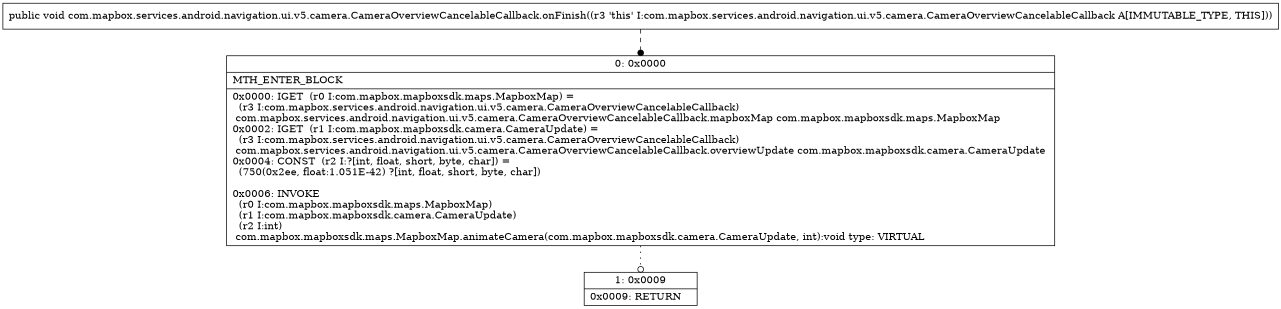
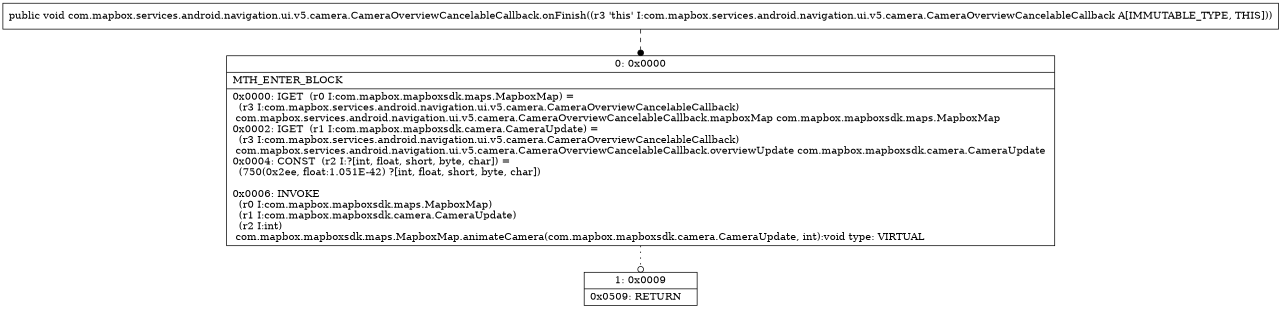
  digraph {
    node [shape=record]
    n1 [label="{0\:\ 0x0000|MTH_ENTER_BLOCK\l|0x0000: IGET  (r0 I:com.mapbox.mapboxsdk.maps.MapboxMap) = \l  (r3 I:com.mapbox.services.android.navigation.ui.v5.camera.CameraOverviewCancelableCallback)\l com.mapbox.services.android.navigation.ui.v5.camera.CameraOverviewCancelableCallback.mapboxMap com.mapbox.mapboxsdk.maps.MapboxMap \l0x0002: IGET  (r1 I:com.mapbox.mapboxsdk.camera.CameraUpdate) = \l  (r3 I:com.mapbox.services.android.navigation.ui.v5.camera.CameraOverviewCancelableCallback)\l com.mapbox.services.android.navigation.ui.v5.camera.CameraOverviewCancelableCallback.overviewUpdate com.mapbox.mapboxsdk.camera.CameraUpdate \l0x0004: CONST  (r2 I:?[int, float, short, byte, char]) = \l  (750(0x2ee, float:1.051E\-42) ?[int, float, short, byte, char])\l \l0x0006: INVOKE  \l  (r0 I:com.mapbox.mapboxsdk.maps.MapboxMap)\l  (r1 I:com.mapbox.mapboxsdk.camera.CameraUpdate)\l  (r2 I:int)\l com.mapbox.mapboxsdk.maps.MapboxMap.animateCamera(com.mapbox.mapboxsdk.camera.CameraUpdate, int):void type: VIRTUAL \l}"]
-   n2 [label="{1\:\ 0x0009|0x0009: RETURN   \l}"]
+   n2 [label="{1\:\ 0x0009|0x0509: RETURN   \l}"]
    n3 [label="{public void com.mapbox.services.android.navigation.ui.v5.camera.CameraOverviewCancelableCallback.onFinish((r3 'this' I:com.mapbox.services.android.navigation.ui.v5.camera.CameraOverviewCancelableCallback A[IMMUTABLE_TYPE, THIS])) }"]
    n1 -> n2 [style=dotted arrowhead=odot]
    n3 -> n1 [style=dashed arrowhead=dot]
  }
